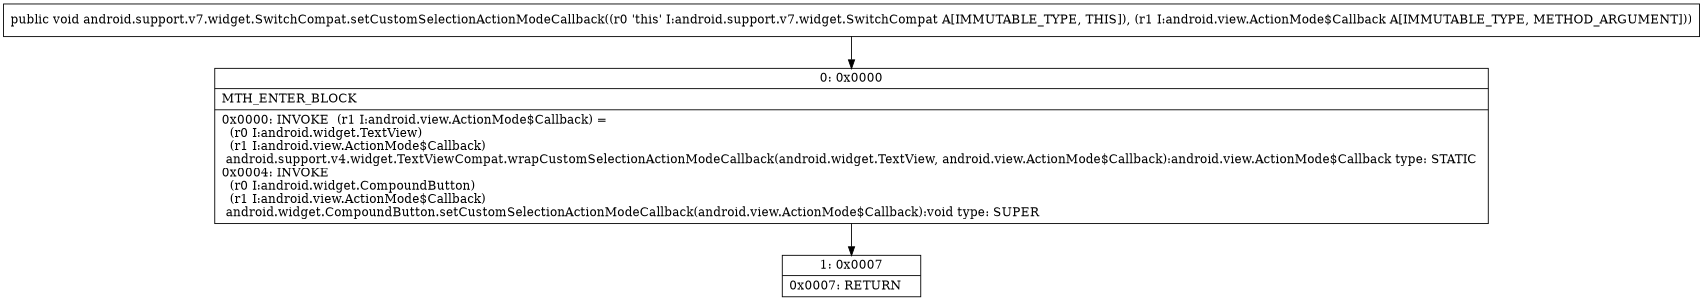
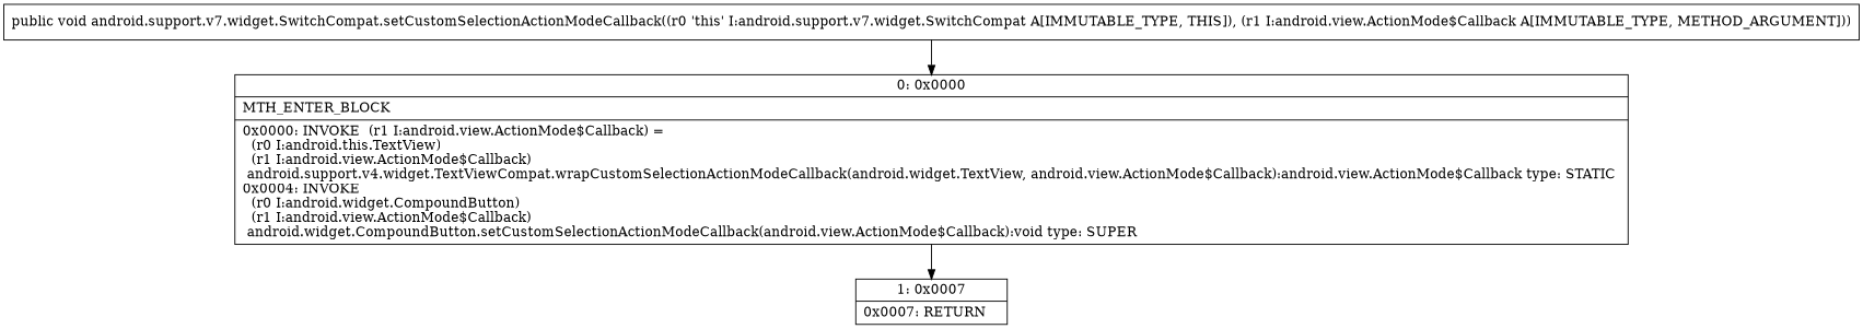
  digraph {
    node [shape=record]
-   n1 [label="{0\:\ 0x0000|MTH_ENTER_BLOCK\l|0x0000: INVOKE  (r1 I:android.view.ActionMode$Callback) = \l  (r0 I:android.widget.TextView)\l  (r1 I:android.view.ActionMode$Callback)\l android.support.v4.widget.TextViewCompat.wrapCustomSelectionActionModeCallback(android.widget.TextView, android.view.ActionMode$Callback):android.view.ActionMode$Callback type: STATIC \l0x0004: INVOKE  \l  (r0 I:android.widget.CompoundButton)\l  (r1 I:android.view.ActionMode$Callback)\l android.widget.CompoundButton.setCustomSelectionActionModeCallback(android.view.ActionMode$Callback):void type: SUPER \l}"]
+   n1 [label="{0\:\ 0x0000|MTH_ENTER_BLOCK\l|0x0000: INVOKE  (r1 I:android.view.ActionMode$Callback) = \l  (r0 I:android.this.TextView)\l  (r1 I:android.view.ActionMode$Callback)\l android.support.v4.widget.TextViewCompat.wrapCustomSelectionActionModeCallback(android.widget.TextView, android.view.ActionMode$Callback):android.view.ActionMode$Callback type: STATIC \l0x0004: INVOKE  \l  (r0 I:android.widget.CompoundButton)\l  (r1 I:android.view.ActionMode$Callback)\l android.widget.CompoundButton.setCustomSelectionActionModeCallback(android.view.ActionMode$Callback):void type: SUPER \l}"]
    n2 [label="{1\:\ 0x0007|0x0007: RETURN   \l}"]
    n3 [label="{public void android.support.v7.widget.SwitchCompat.setCustomSelectionActionModeCallback((r0 'this' I:android.support.v7.widget.SwitchCompat A[IMMUTABLE_TYPE, THIS]), (r1 I:android.view.ActionMode$Callback A[IMMUTABLE_TYPE, METHOD_ARGUMENT])) }"]
    n1 -> n2
    n3 -> n1
  }
